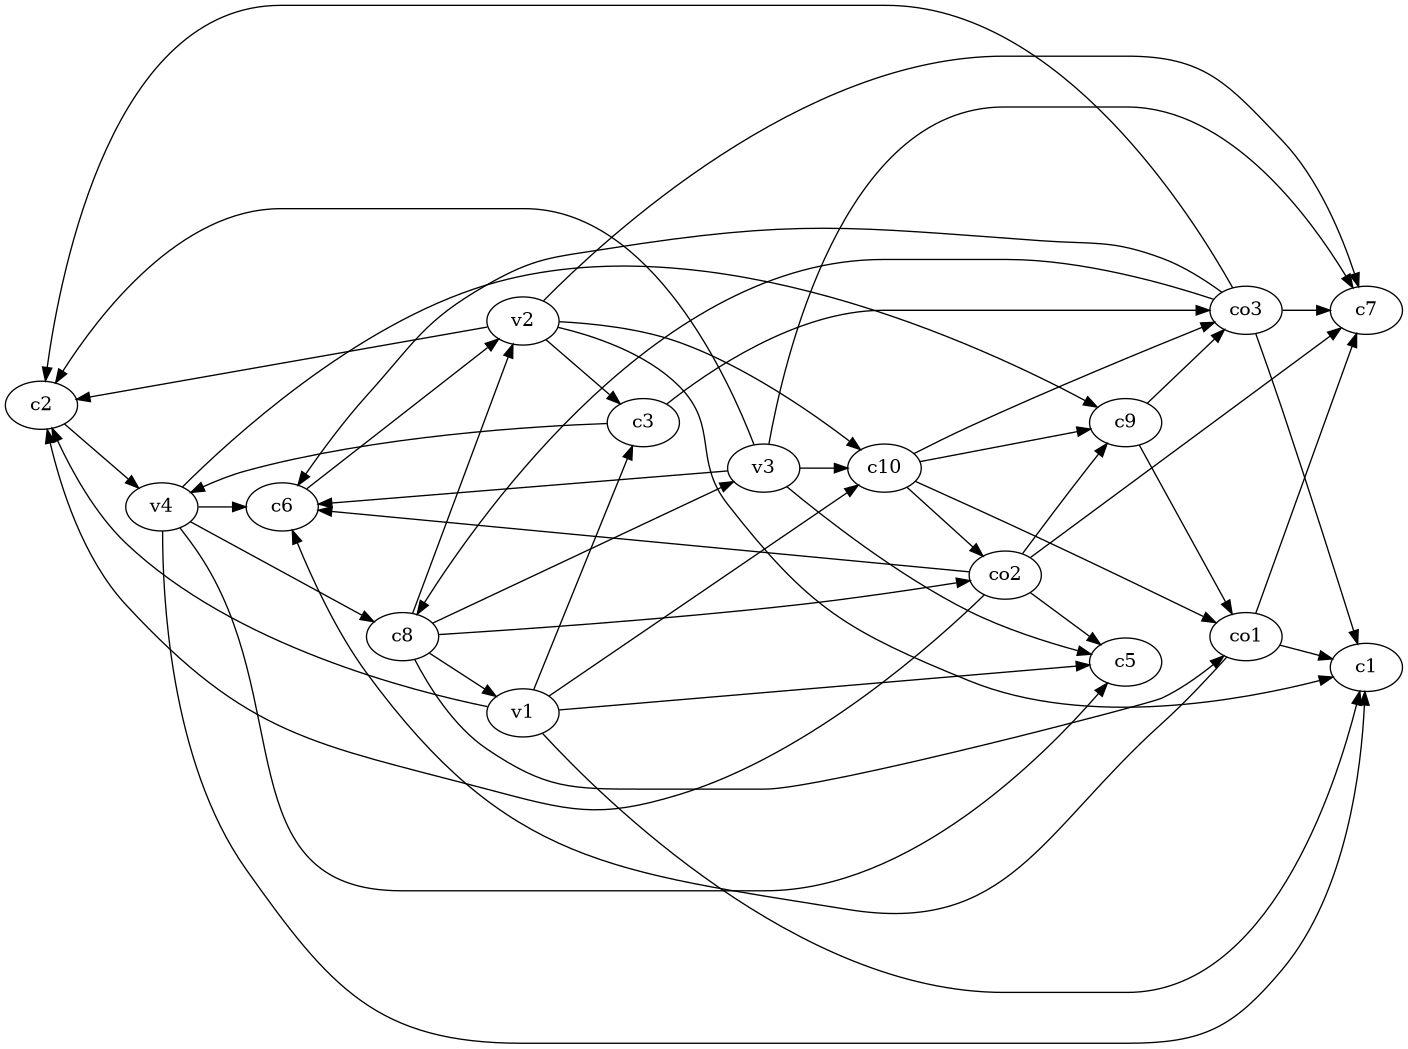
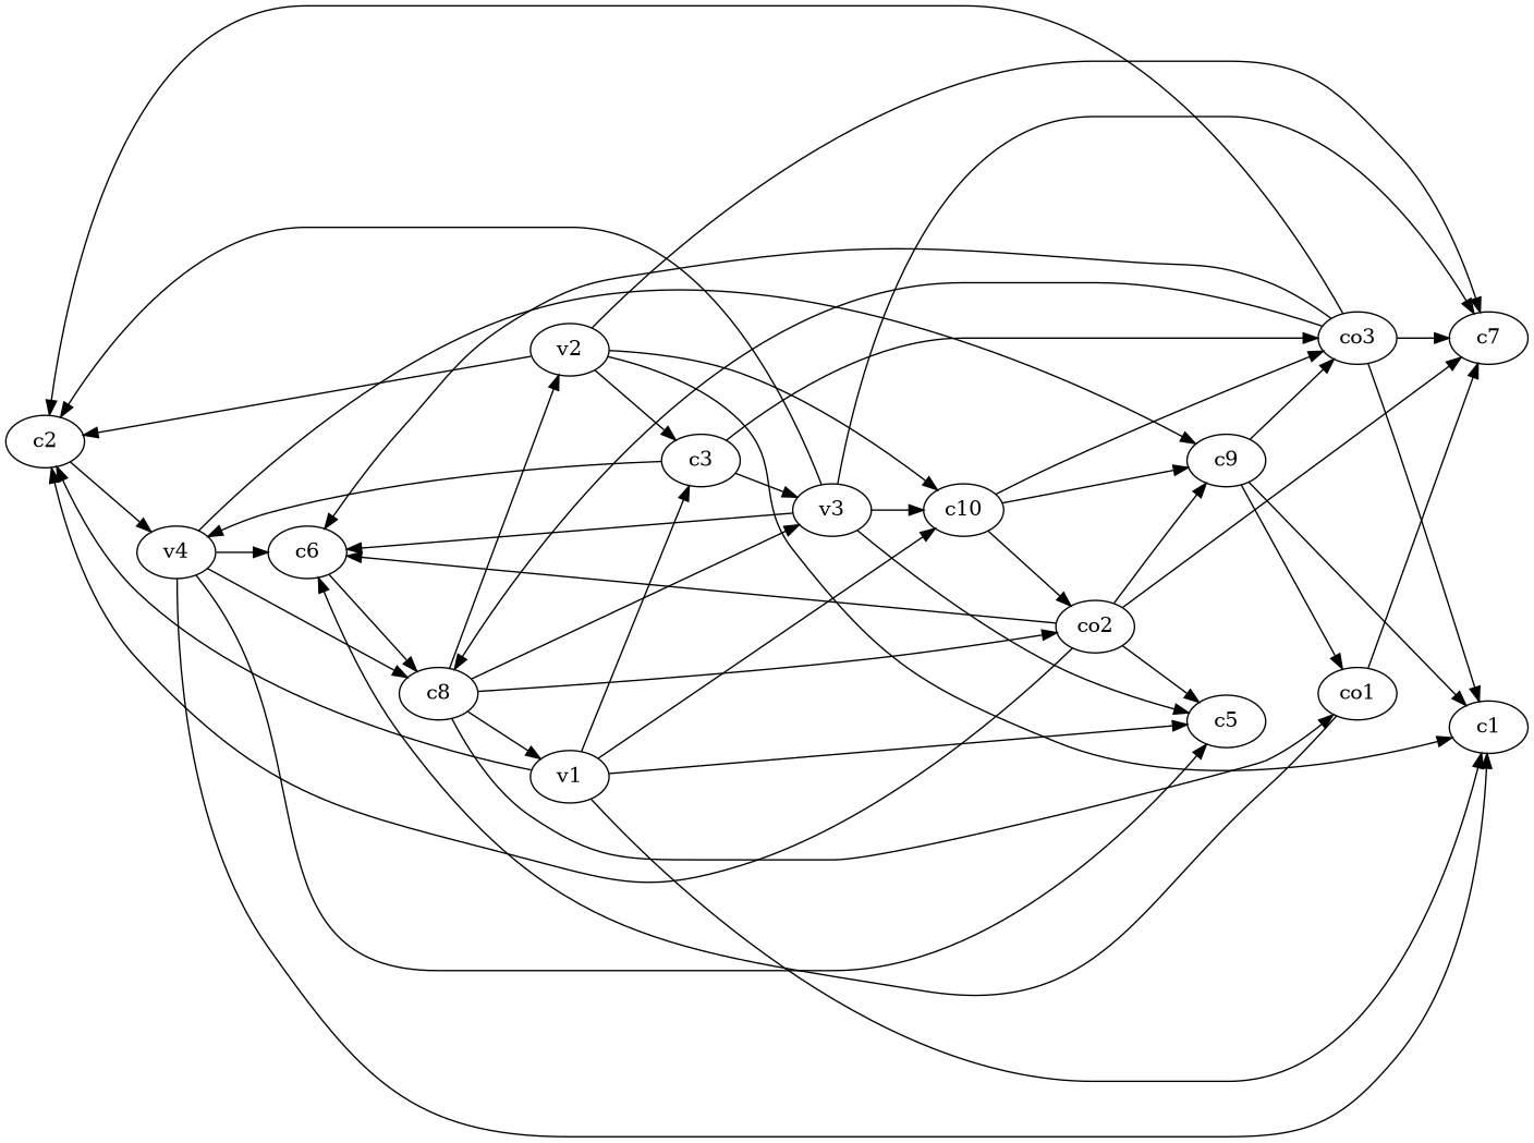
  strict digraph {
    rankdir=LR
    edge [weight=1]
    c2
    v4
    c6
    c8
    c9
    c1
    c5
    c3
    v3
    co3
    c10
    c7
    v2
    v1
    co1
    co2
    c2 -> v4
    v4 -> c6
    v4 -> c8
    v4 -> c9
    v4 -> c1
    v4 -> c5
-   c6 -> v2
+   c6 -> c8
    c8 -> v3
    c8 -> v2
    c8 -> v1
    c8 -> co1
    c8 -> co2
    c9 -> co3
    c9 -> co1
    c3 -> v4
+   c3 -> v3
    c3 -> co3
    v3 -> c2
    v3 -> c6
    v3 -> c5
    v3 -> c10
    v3 -> c7
    co3 -> c2
    co3 -> c6
    co3 -> c8
    co3 -> c1
    co3 -> c7
    c10 -> c9
    c10 -> co3
-   c10 -> co1
    c10 -> co2
    v2 -> c2
    v2 -> c1
    v2 -> c3
    v2 -> c10
    v2 -> c7
    v1 -> c2
    v1 -> c1
    v1 -> c5
    v1 -> c3
    v1 -> c10
    co1 -> c6
-   co1 -> c1
+   c9 -> c1
    co1 -> c7
    co2 -> c2
    co2 -> c6
    co2 -> c9
    co2 -> c5
    co2 -> c7
  }
